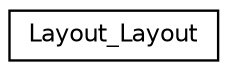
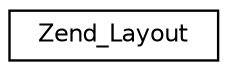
  digraph {
    rankdir=TB
-   n1 [color=black fillcolor=white fontname=Helvetica fontsize=10 height=0.2 label=Layout_Layout shape=record style=filled width=0.4]
+   n1 [color=black fillcolor=white fontname=Helvetica fontsize=10 height=0.2 label=Zend_Layout shape=record style=filled width=0.4]
  }
